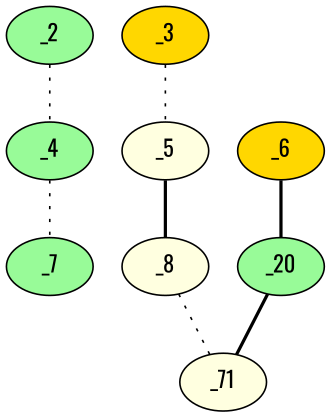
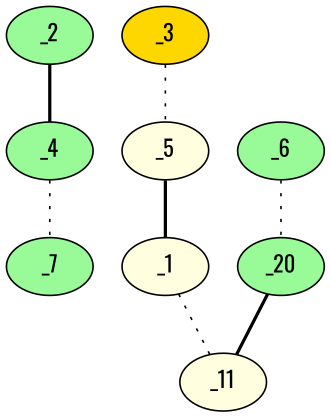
  graph {
    fontname=Oswald
    node [charge=0 chem=1 fillcolor=palegreen fontname=Oswald style=filled symbol="C  " x=6.3301 y=0]
    edge [fontname=Oswald style=dotted valence=1]
    _4
    _2 [x=5.4641 y=-0.5]
    _3 [fillcolor=gold x=4.5981]
    _5 [fillcolor=lightyellow x=4.5981 y=1]
    _7 [chem=4 symbol="N  " y=1]
-   _8 [fillcolor=lightyellow x=3.7321 y=1.5]
-   _6 [fillcolor=gold x=3.7321 y=-0.5]
+   _8 [fillcolor=lightyellow x=3.7321 y=1.5 label=_1]
+   _6 [x=3.7321 y=-0.5]
    n8 [label=_20 x=2.866]
-   _11 [fillcolor=lightyellow x=2.866 y=1 label=_71]
+   _11 [fillcolor=lightyellow x=2.866 y=1]
    _4 -- _7 [valence=2]
-   _2 -- _4
+   _2 -- _4 [style=bold]
    _3 -- _5
    _5 -- _8 [style=bold]
    _8 -- _11 [valence=2]
-   _6 -- n8 [style=bold valence=2]
+   _6 -- n8 [valence=2]
    n8 -- _11 [style=bold]
  }
